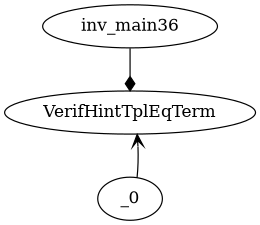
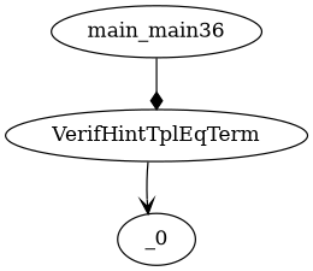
  digraph {
-   n1 [label=inv_main36]
+   n1 [label=main_main36]
    n2 [label=VerifHintTplEqTerm]
    n3 [label=_0]
    n1 -> n2 [arrowhead=diamond]
-   n3 -> n2 [arrowhead=vee]
+   n2 -> n3 [arrowhead=vee]
  }
